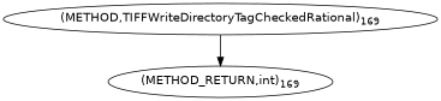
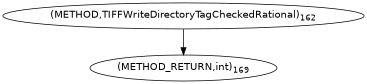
  digraph {
    fontname="DejaVu Sans"
    node [fontname="DejaVu Sans"]
-   n1 [label=<(METHOD,TIFFWriteDirectoryTagCheckedRational)<SUB>169</SUB>>]
+   n1 [label=<(METHOD,TIFFWriteDirectoryTagCheckedRational)<SUB>162</SUB>>]
    n2 [label=<(METHOD_RETURN,int)<SUB>169</SUB>>]
    n1 -> n2 [fontname="DejaVu Sans"]
  }
